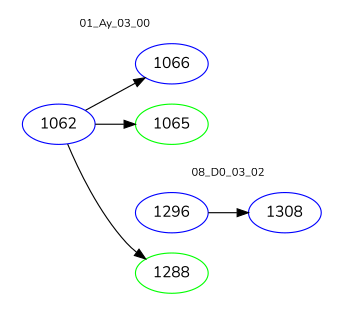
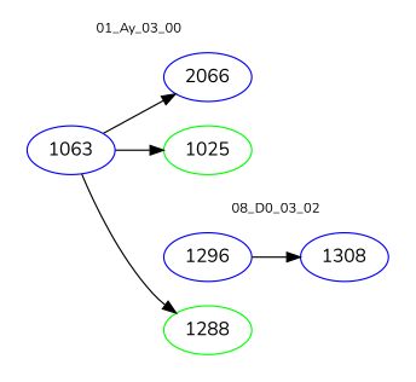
  digraph {
    fontname=Nunito
    rankdir=LR
    node [color=blue fontname=Nunito]
    edge [color=black fontname=Nunito]
-   n1 [label=1062]
-   n2 [color=green label=1065]
-   n3 [label=1066]
+   n1 [label=1063]
+   n2 [color=green label=1025]
+   n3 [label=2066]
    n4 [label=1296]
    n5 [color=green label=1288]
    n6 [label=1308]
    subgraph cluster_1 {
      color=white
      fontsize=10
      label="01_Ay_03_00"
      n1
      n2
      n3
    }
    subgraph cluster_2 {
      color=white
      fontsize=10
      label="08_D0_03_02"
      n4
      n5
      n6
    }
    n1 -> n2
    n1 -> n3
    n1 -> n5
    n4 -> n6
  }
